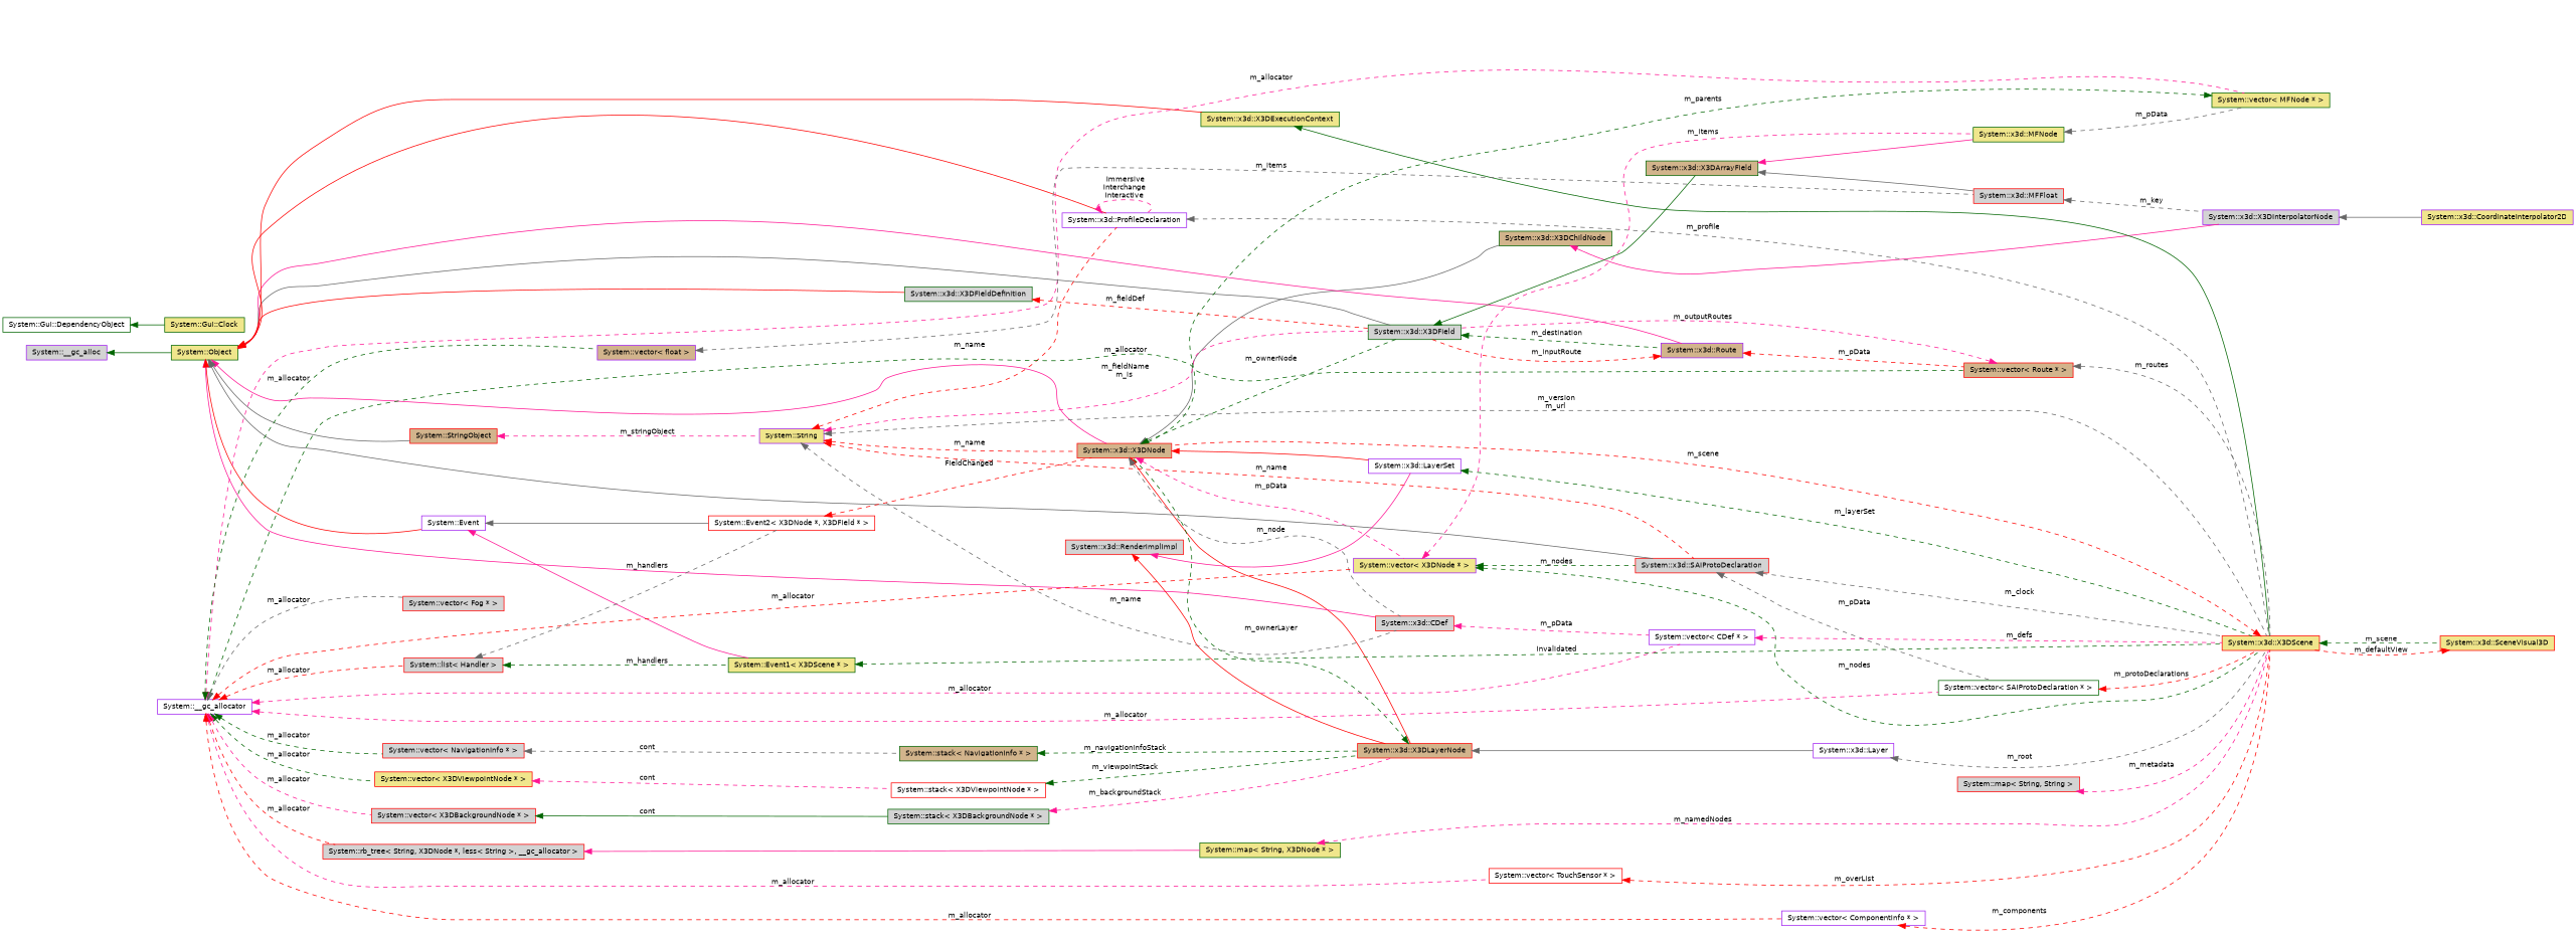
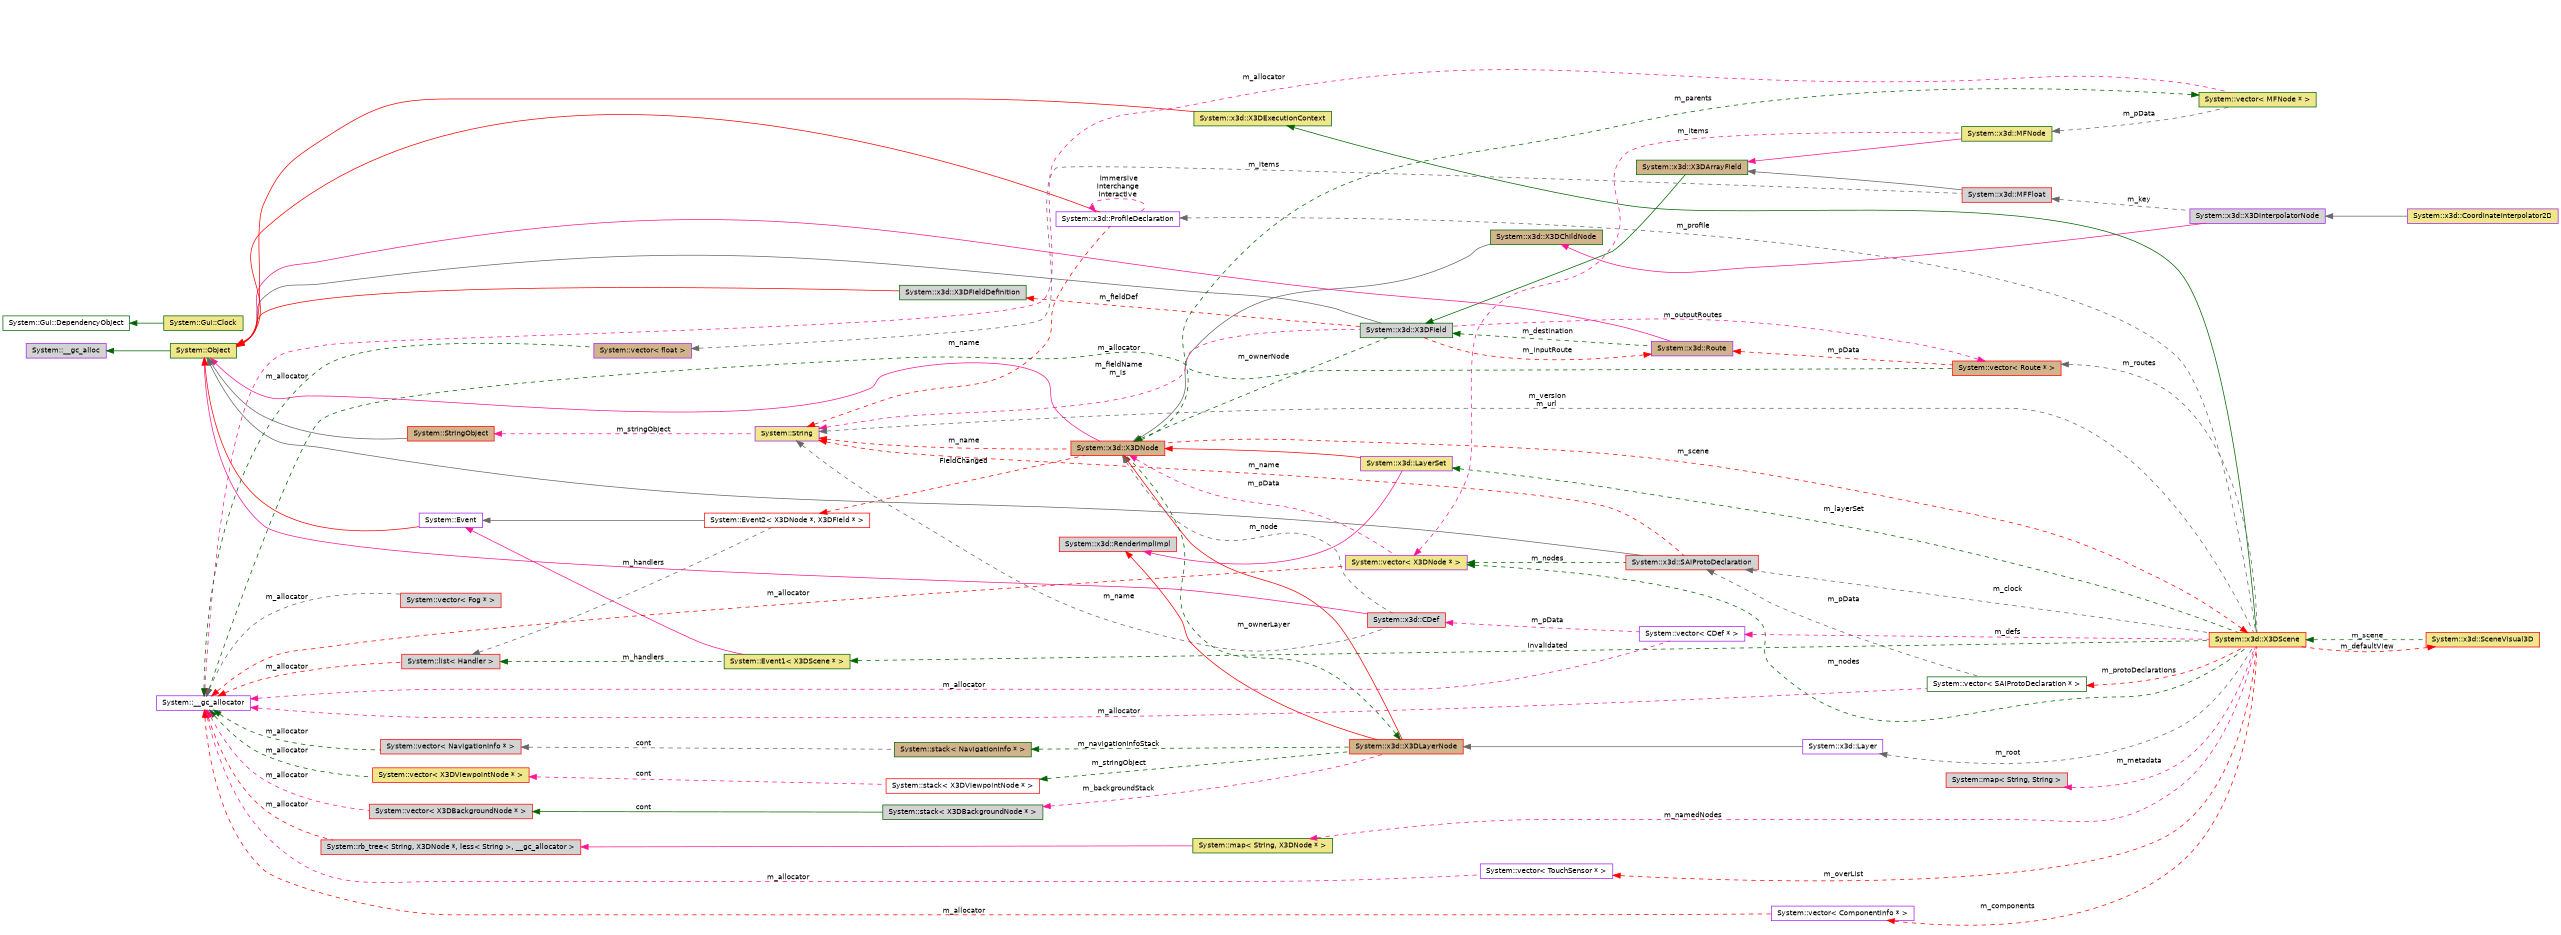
  digraph {
    rankdir=LR
    node [color=red fillcolor=lightgrey fontname=Helvetica fontsize=10 shape=record style=filled]
    edge [color=deeppink dir=back fontname=Helvetica fontsize=10 labelfontname=Helvetica labelfontsize=10 style=dashed]
    n1 [color=purple fillcolor=khaki fontcolor=black height=0.2 label="System::x3d::CoordinateInterpolator2D" width=0.4]
    n2 [color=purple height=0.2 label="System::x3d::X3DInterpolatorNode" width=0.4]
    n3 [color=darkgreen fillcolor=tan height=0.2 label="System::x3d::X3DChildNode" width=0.4]
    n4 [fillcolor=tan height=0.2 label="System::x3d::X3DNode" width=0.4]
    n5 [fillcolor=tan height=0.2 label="System::x3d::X3DLayerNode" width=0.4]
    n6 [color=darkgreen height=0.2 label="System::x3d::X3DField" width=0.4]
    n7 [color=purple fillcolor=khaki height=0.2 label="System::vector\< X3DNode * \>" width=0.4]
    n8 [height=0.2 label="System::x3d::CDef" width=0.4]
-   n9 [color=purple fillcolor=white height=0.2 label="System::x3d::LayerSet" width=0.4]
+   n9 [color=purple fillcolor=khaki height=0.2 label="System::x3d::LayerSet" width=0.4]
    n10 [color=purple fillcolor=white height=0.2 label="System::x3d::Layer" width=0.4]
    n11 [color=purple fillcolor=tan height=0.2 label="System::x3d::Route" width=0.4]
    n12 [color=darkgreen fillcolor=tan height=0.2 label="System::x3d::X3DArrayField" width=0.4]
    n13 [height=0.2 label="System::x3d::SAIProtoDeclaration" width=0.4]
    n14 [color=darkgreen fillcolor=khaki height=0.2 label="System::x3d::MFNode" width=0.4]
    n15 [fillcolor=khaki height=0.2 label="System::x3d::X3DScene" width=0.4]
    n16 [color=purple fillcolor=white height=0.2 label="System::vector\< CDef * \>" width=0.4]
    n17 [color=darkgreen fillcolor=khaki height=0.2 label="System::Object" width=0.4]
    n18 [color=darkgreen height=0.2 label="System::x3d::X3DFieldDefinition" width=0.4]
    n19 [fillcolor=tan height=0.2 label="System::StringObject" width=0.4]
    n20 [color=darkgreen fillcolor=khaki height=0.2 label="System::x3d::X3DExecutionContext" width=0.4]
    n21 [color=purple fillcolor=white height=0.2 label="System::Event" width=0.4]
    n22 [color=purple fillcolor=white height=0.2 label="System::x3d::ProfileDeclaration" width=0.4]
    n23 [fillcolor=tan height=0.2 label="System::vector\< Route * \>" width=0.4]
    n24 [color=purple fillcolor=khaki height=0.2 label="System::String" width=0.4]
    n25 [color=darkgreen fillcolor=white height=0.2 label="System::vector\< SAIProtoDeclaration * \>" width=0.4]
    n26 [color=darkgreen fillcolor=khaki height=0.2 label="System::Event1\< X3DScene * \>" width=0.4]
    n27 [fillcolor=white height=0.2 label="System::Event2\< X3DNode *, X3DField * \>" width=0.4]
    n28 [color=purple height=0.2 label="System::__gc_alloc" width=0.4]
    n29 [height=0.2 label="System::x3d::RenderImplImpl" width=0.4]
    n30 [color=darkgreen fillcolor=tan height=0.2 label="System::stack\< NavigationInfo * \>" width=0.4]
    n31 [height=0.2 label="System::vector\< NavigationInfo * \>" width=0.4]
    n32 [color=purple fillcolor=white height=0.2 label="System::__gc_allocator" width=0.4]
    n33 [fillcolor=khaki height=0.2 label="System::vector\< X3DViewpointNode * \>" width=0.4]
    n34 [height=0.2 label="System::vector\< Fog * \>" width=0.4]
    n35 [height=0.2 label="System::vector\< X3DBackgroundNode * \>" width=0.4]
    n36 [color=darkgreen fillcolor=khaki height=0.2 label="System::vector\< MFNode * \>" width=0.4]
    n37 [height=0.2 label="System::list\< Handler \>" width=0.4]
    n38 [height=0.2 label="System::rb_tree\< String, X3DNode *, less\< String \>, __gc_allocator \>" width=0.4]
-   n39 [fillcolor=white height=0.2 label="System::vector\< TouchSensor * \>" width=0.4]
+   n39 [color=purple fillcolor=white height=0.2 label="System::vector\< TouchSensor * \>" width=0.4]
    n40 [color=purple fillcolor=white height=0.2 label="System::vector\< ComponentInfo * \>" width=0.4]
    n41 [color=purple fillcolor=tan height=0.2 label="System::vector\< float \>" width=0.4]
    n42 [fillcolor=white height=0.2 label="System::stack\< X3DViewpointNode * \>" width=0.4]
    n43 [color=darkgreen height=0.2 label="System::stack\< X3DBackgroundNode * \>" width=0.4]
    n44 [color=darkgreen fillcolor=khaki height=0.2 label="System::map\< String, X3DNode * \>" width=0.4]
    n45 [height=0.2 label="System::x3d::MFFloat" width=0.4]
    n46 [fillcolor=khaki height=0.2 label="System::x3d::SceneVisual3D" width=0.4]
    n47 [color=darkgreen fillcolor=khaki height=0.2 label="System::Gui::Clock" width=0.4]
    n48 [color=darkgreen fillcolor=white height=0.2 label="System::Gui::DependencyObject" width=0.4]
    n49 [height=0.2 label="System::map\< String, String \>" width=0.4]
    n2 -> n1 [color=gray40 style=solid]
    n3 -> n2 [style=solid]
    n4 -> n3 [color=gray40 style=solid]
    n4 -> n5 [color=red style=solid]
    n4 -> n6 [color=darkgreen label=" m_ownerNode"]
    n4 -> n7 [label=" m_pData"]
    n4 -> n8 [color=gray40 label=" m_node"]
    n4 -> n9 [color=red style=solid]
    n5 -> n4 [color=darkgreen label=" m_ownerLayer"]
    n5 -> n10 [color=gray40 style=solid]
    n6 -> n11 [color=darkgreen label=" m_destination"]
    n6 -> n12 [color=darkgreen style=solid]
    n7 -> n13 [color=darkgreen label=" m_nodes"]
    n7 -> n14 [label=" m_items"]
    n7 -> n15 [color=darkgreen label=" m_nodes"]
    n8 -> n16 [label=" m_pData"]
    n9 -> n15 [color=darkgreen label=" m_layerSet"]
    n10 -> n15 [color=gray40 label=" m_root"]
    n11 -> n6 [color=red label=" m_inputRoute"]
    n11 -> n23 [color=red label=" m_pData"]
    n12 -> n14 [style=solid]
    n12 -> n45 [color=gray40 style=solid]
    n13 -> n15 [color=gray40 label=" m_clock"]
    n13 -> n25 [color=gray40 label=" m_pData"]
    n14 -> n36 [color=gray40 label=" m_pData"]
    n15 -> n4 [color=red label=" m_scene"]
    n15 -> n46 [color=darkgreen label=" m_scene"]
    n16 -> n15 [label=" m_defs"]
    n17 -> n4 [style=solid]
    n17 -> n6 [color=gray40 style=solid]
    n17 -> n8 [style=solid]
    n17 -> n11 [style=solid]
    n17 -> n13 [color=gray40 style=solid]
    n17 -> n18 [color=red style=solid]
    n17 -> n19 [color=gray40 style=solid]
    n17 -> n20 [color=red style=solid]
    n17 -> n21 [color=red style=solid]
    n17 -> n22 [color=red style=solid]
    n18 -> n6 [color=red label=" m_fieldDef"]
    n19 -> n24 [label=" m_stringObject"]
    n20 -> n15 [color=darkgreen style=solid]
    n21 -> n26 [style=solid]
    n21 -> n27 [color=gray40 style=solid]
    n22 -> n15 [color=gray40 label=" m_profile"]
    n22 -> n22 [label=" Immersive\nInterchange\nInteractive"]
    n23 -> n6 [label=" m_outputRoutes"]
    n23 -> n15 [color=gray40 label=" m_routes"]
    n24 -> n4 [color=red label=" m_name"]
    n24 -> n6 [label=" m_fieldName\nm_is"]
    n24 -> n8 [color=gray40 label=" m_name"]
    n24 -> n13 [color=red label=" m_name"]
    n24 -> n15 [color=gray40 label=" m_version\nm_url"]
    n24 -> n22 [color=red label=" m_name"]
    n25 -> n15 [color=red label=" m_protoDeclarations"]
    n26 -> n15 [color=darkgreen label=" Invalidated"]
    n27 -> n4 [color=red label=" FieldChanged"]
    n28 -> n17 [color=darkgreen style=solid]
    n29 -> n5 [color=red style=solid]
    n29 -> n9 [style=solid]
    n30 -> n5 [color=darkgreen label=" m_navigationinfoStack"]
    n31 -> n30 [color=gray40 label=" cont"]
    n32 -> n7 [color=red label=" m_allocator"]
    n32 -> n16 [label=" m_allocator"]
    n32 -> n23 [color=darkgreen label=" m_allocator"]
    n32 -> n25 [label=" m_allocator"]
    n32 -> n31 [color=darkgreen label=" m_allocator"]
    n32 -> n33 [color=darkgreen label=" m_allocator"]
    n32 -> n34 [color=gray40 label=" m_allocator"]
    n32 -> n35 [label=" m_allocator"]
    n32 -> n36 [label=" m_allocator"]
    n32 -> n37 [color=red label=" m_allocator"]
    n32 -> n38 [color=red label=" m_allocator"]
    n32 -> n39 [label=" m_allocator"]
    n32 -> n40 [color=red label=" m_allocator"]
    n32 -> n41 [color=darkgreen label=" m_allocator"]
    n33 -> n42 [label=" cont"]
    n35 -> n43 [color=darkgreen label=" cont" style=solid]
    n36 -> n4 [color=darkgreen label=" m_parents"]
    n37 -> n26 [color=darkgreen label=" m_handlers"]
    n37 -> n27 [color=gray40 label=" m_handlers"]
    n38 -> n44 [style=solid]
    n39 -> n15 [color=red label=" m_overList"]
    n40 -> n15 [color=red label=" m_components"]
    n41 -> n45 [color=gray40 label=" m_items"]
-   n42 -> n5 [color=darkgreen label=" m_viewpointStack"]
+   n42 -> n5 [color=darkgreen label=" m_stringObject"]
    n43 -> n5 [label=" m_backgroundStack"]
    n44 -> n15 [label=" m_namedNodes"]
    n45 -> n2 [color=gray40 label=" m_key"]
    n46 -> n15 [color=red label=" m_defaultView"]
    n48 -> n47 [color=darkgreen style=solid]
    n49 -> n15 [label=" m_metadata"]
  }
